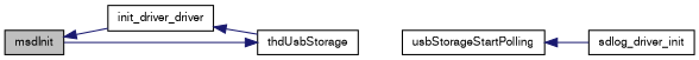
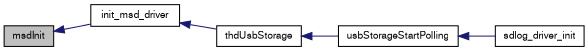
  digraph {
    rankdir=LR
    node [color=black fillcolor=white fontname=FreeSans fontsize=10 shape=record style=filled]
    edge [color=midnightblue dir=back fontname=FreeSans fontsize=10 labelfontname=FreeSans labelfontsize=10 style=solid]
    n1 [fillcolor=grey75 fontcolor=black height=0.2 label=msdInit width=0.4]
-   n2 [height=0.2 label=init_driver_driver width=0.4]
+   n2 [height=0.2 label=init_msd_driver width=0.4]
    n3 [height=0.2 label=thdUsbStorage width=0.4]
    n4 [height=0.2 label=usbStorageStartPolling width=0.4]
    n5 [height=0.2 label=sdlog_driver_init width=0.4]
    n1 -> n2
    n2 -> n3
-   n3 -> n1
+   n3 -> n4
    n4 -> n5
  }
